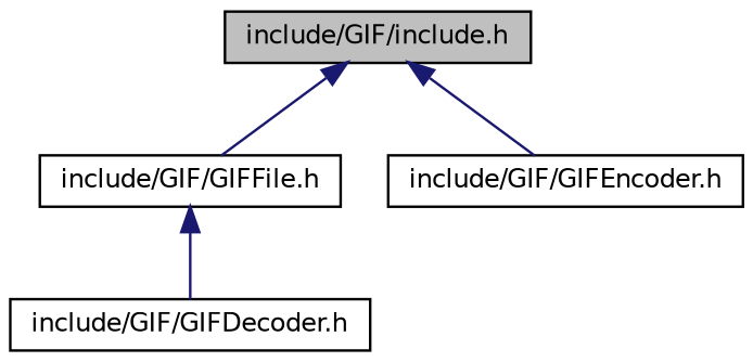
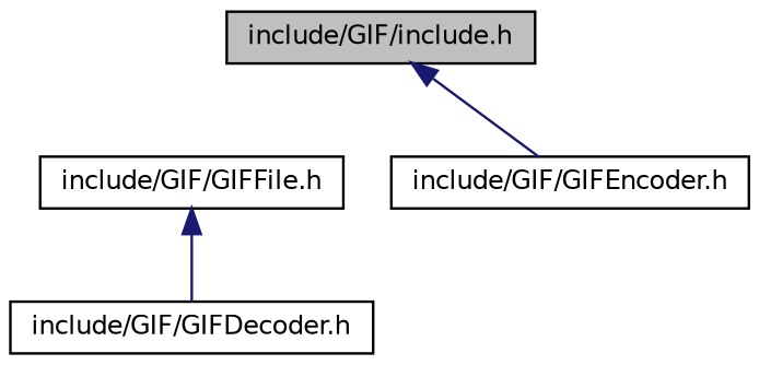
  digraph {
    node [color=black fillcolor=white fontname=Helvetica fontsize=10 shape=record style=filled]
    edge [color=midnightblue dir=back fontname=Helvetica fontsize=10 labelfontname=Helvetica labelfontsize=10 style=solid]
    n1 [fillcolor=grey75 fontcolor=black height=0.2 label="include/GIF/include.h" width=0.4]
    n2 [height=0.2 label="include/GIF/GIFFile.h" width=0.4]
    n3 [height=0.2 label="include/GIF/GIFEncoder.h" width=0.4]
    n4 [height=0.2 label="include/GIF/GIFDecoder.h" width=0.4]
-   n1 -> n2
    n1 -> n3
    n2 -> n4
  }
